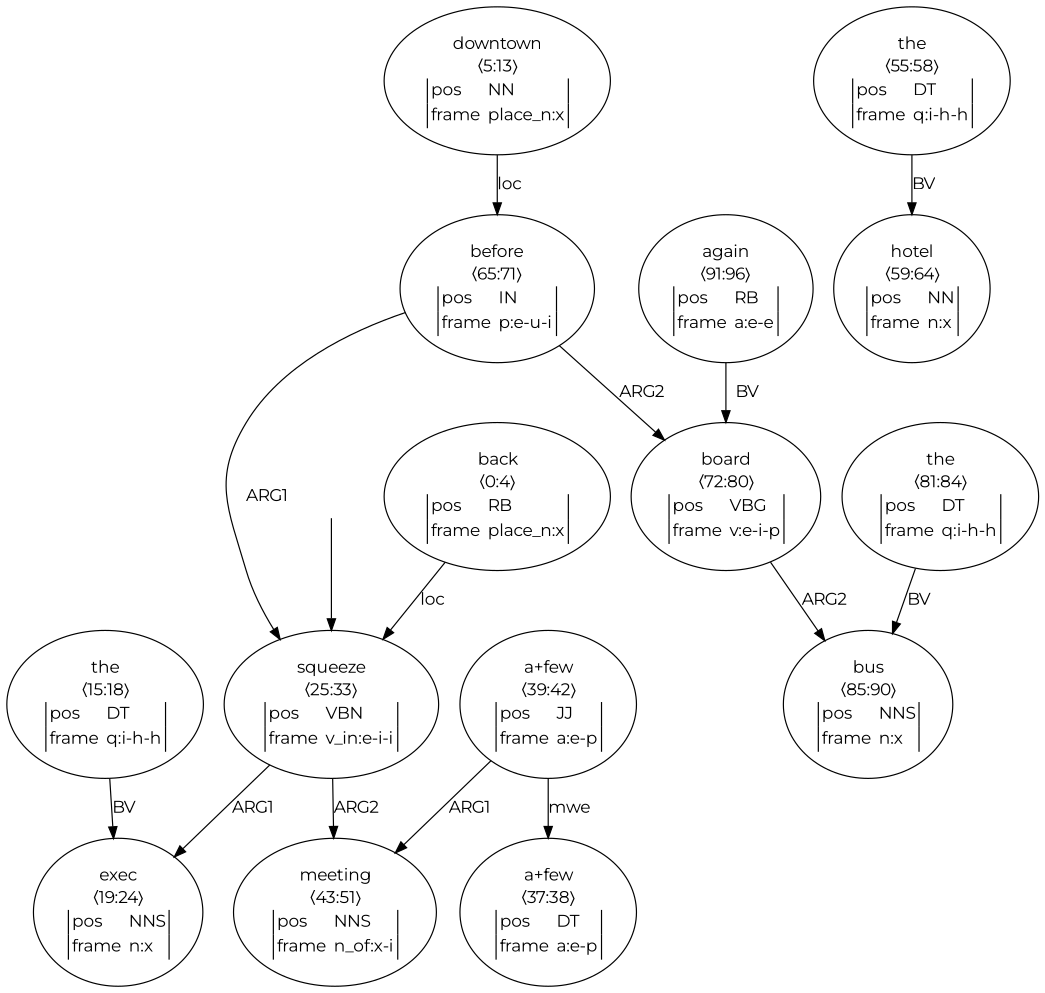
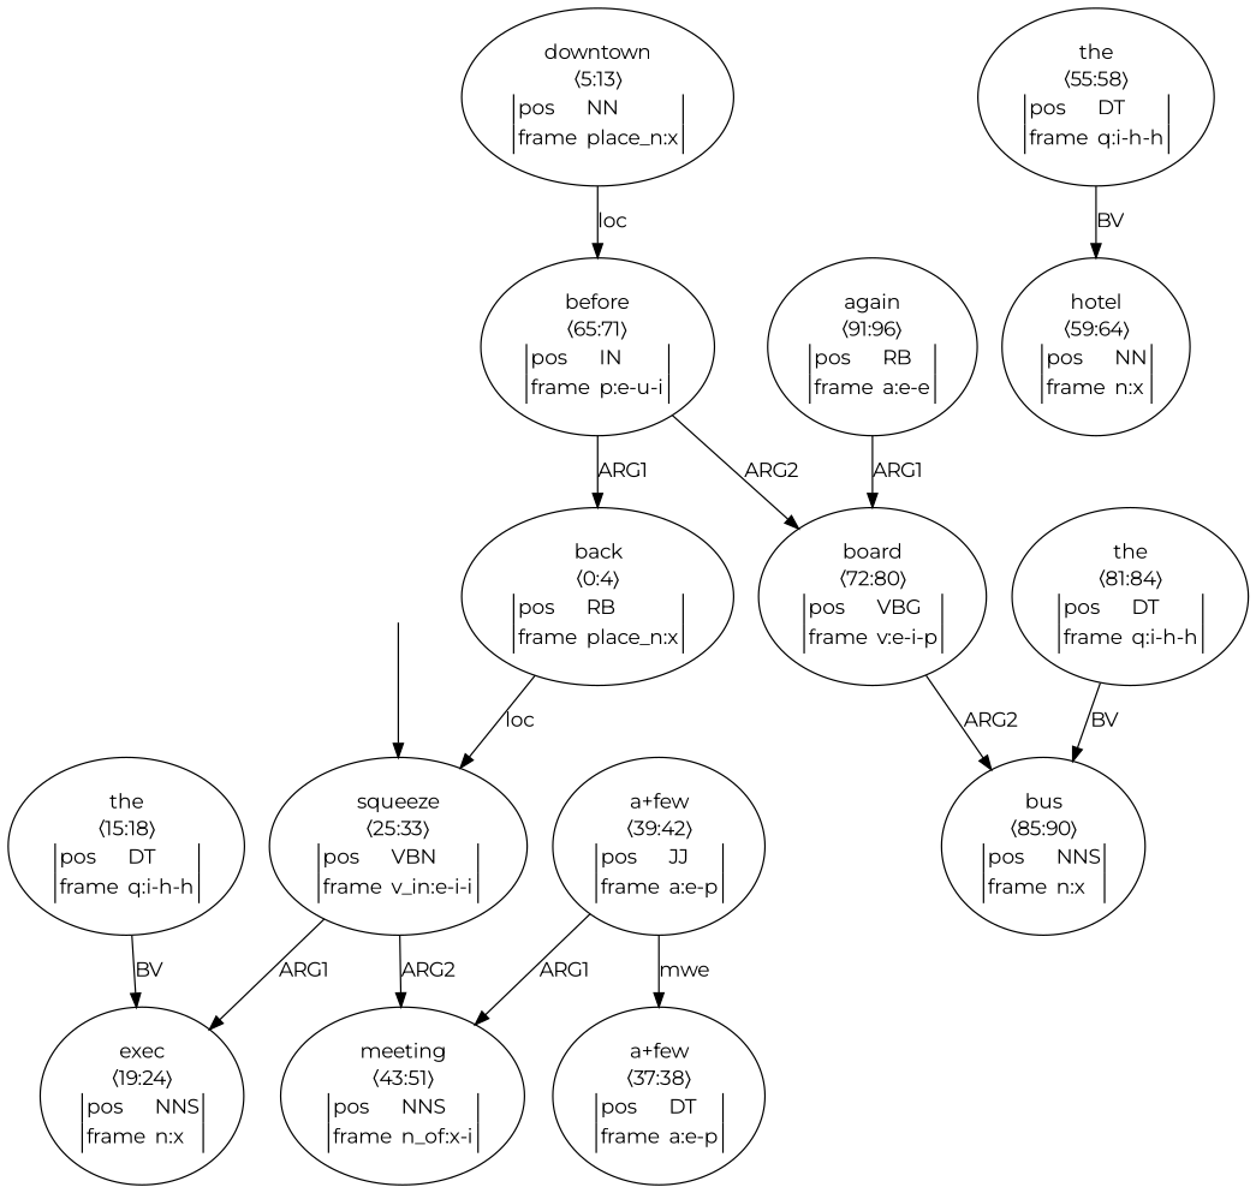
  digraph {
    fontname=Montserrat
    node [fontname=Montserrat]
    edge [fontname=Montserrat]
    top [style=invis]
    n2 [label=<<table align="center" border="0" cellspacing="0"><tr><td colspan="2">squeeze</td></tr><tr><td colspan="2">〈25:33〉</td></tr><tr><td sides="l" border="1" align="left">pos</td><td sides="r" border="1" align="left">VBN</td></tr><tr><td sides="l" border="1" align="left">frame</td><td sides="r" border="1" align="left">v_in:e-i-i</td></tr></table>>]
    n3 [label=<<table align="center" border="0" cellspacing="0"><tr><td colspan="2">exec</td></tr><tr><td colspan="2">〈19:24〉</td></tr><tr><td sides="l" border="1" align="left">pos</td><td sides="r" border="1" align="left">NNS</td></tr><tr><td sides="l" border="1" align="left">frame</td><td sides="r" border="1" align="left">n:x</td></tr></table>>]
    n4 [label=<<table align="center" border="0" cellspacing="0"><tr><td colspan="2">meeting</td></tr><tr><td colspan="2">〈43:51〉</td></tr><tr><td sides="l" border="1" align="left">pos</td><td sides="r" border="1" align="left">NNS</td></tr><tr><td sides="l" border="1" align="left">frame</td><td sides="r" border="1" align="left">n_of:x-i</td></tr></table>>]
    n5 [label=<<table align="center" border="0" cellspacing="0"><tr><td colspan="2">back</td></tr><tr><td colspan="2">〈0:4〉</td></tr><tr><td sides="l" border="1" align="left">pos</td><td sides="r" border="1" align="left">RB</td></tr><tr><td sides="l" border="1" align="left">frame</td><td sides="r" border="1" align="left">place_n:x</td></tr></table>>]
    n6 [label=<<table align="center" border="0" cellspacing="0"><tr><td colspan="2">downtown</td></tr><tr><td colspan="2">〈5:13〉</td></tr><tr><td sides="l" border="1" align="left">pos</td><td sides="r" border="1" align="left">NN</td></tr><tr><td sides="l" border="1" align="left">frame</td><td sides="r" border="1" align="left">place_n:x</td></tr></table>>]
    n7 [label=<<table align="center" border="0" cellspacing="0"><tr><td colspan="2">before</td></tr><tr><td colspan="2">〈65:71〉</td></tr><tr><td sides="l" border="1" align="left">pos</td><td sides="r" border="1" align="left">IN</td></tr><tr><td sides="l" border="1" align="left">frame</td><td sides="r" border="1" align="left">p:e-u-i</td></tr></table>>]
    n8 [label=<<table align="center" border="0" cellspacing="0"><tr><td colspan="2">the</td></tr><tr><td colspan="2">〈15:18〉</td></tr><tr><td sides="l" border="1" align="left">pos</td><td sides="r" border="1" align="left">DT</td></tr><tr><td sides="l" border="1" align="left">frame</td><td sides="r" border="1" align="left">q:i-h-h</td></tr></table>>]
    n9 [label=<<table align="center" border="0" cellspacing="0"><tr><td colspan="2">a+few</td></tr><tr><td colspan="2">〈37:38〉</td></tr><tr><td sides="l" border="1" align="left">pos</td><td sides="r" border="1" align="left">DT</td></tr><tr><td sides="l" border="1" align="left">frame</td><td sides="r" border="1" align="left">a:e-p</td></tr></table>>]
    n10 [label=<<table align="center" border="0" cellspacing="0"><tr><td colspan="2">a+few</td></tr><tr><td colspan="2">〈39:42〉</td></tr><tr><td sides="l" border="1" align="left">pos</td><td sides="r" border="1" align="left">JJ</td></tr><tr><td sides="l" border="1" align="left">frame</td><td sides="r" border="1" align="left">a:e-p</td></tr></table>>]
    n11 [label=<<table align="center" border="0" cellspacing="0"><tr><td colspan="2">hotel</td></tr><tr><td colspan="2">〈59:64〉</td></tr><tr><td sides="l" border="1" align="left">pos</td><td sides="r" border="1" align="left">NN</td></tr><tr><td sides="l" border="1" align="left">frame</td><td sides="r" border="1" align="left">n:x</td></tr></table>>]
    n12 [label=<<table align="center" border="0" cellspacing="0"><tr><td colspan="2">the</td></tr><tr><td colspan="2">〈55:58〉</td></tr><tr><td sides="l" border="1" align="left">pos</td><td sides="r" border="1" align="left">DT</td></tr><tr><td sides="l" border="1" align="left">frame</td><td sides="r" border="1" align="left">q:i-h-h</td></tr></table>>]
    n13 [label=<<table align="center" border="0" cellspacing="0"><tr><td colspan="2">board</td></tr><tr><td colspan="2">〈72:80〉</td></tr><tr><td sides="l" border="1" align="left">pos</td><td sides="r" border="1" align="left">VBG</td></tr><tr><td sides="l" border="1" align="left">frame</td><td sides="r" border="1" align="left">v:e-i-p</td></tr></table>>]
    n14 [label=<<table align="center" border="0" cellspacing="0"><tr><td colspan="2">bus</td></tr><tr><td colspan="2">〈85:90〉</td></tr><tr><td sides="l" border="1" align="left">pos</td><td sides="r" border="1" align="left">NNS</td></tr><tr><td sides="l" border="1" align="left">frame</td><td sides="r" border="1" align="left">n:x</td></tr></table>>]
    n15 [label=<<table align="center" border="0" cellspacing="0"><tr><td colspan="2">the</td></tr><tr><td colspan="2">〈81:84〉</td></tr><tr><td sides="l" border="1" align="left">pos</td><td sides="r" border="1" align="left">DT</td></tr><tr><td sides="l" border="1" align="left">frame</td><td sides="r" border="1" align="left">q:i-h-h</td></tr></table>>]
    n16 [label=<<table align="center" border="0" cellspacing="0"><tr><td colspan="2">again</td></tr><tr><td colspan="2">〈91:96〉</td></tr><tr><td sides="l" border="1" align="left">pos</td><td sides="r" border="1" align="left">RB</td></tr><tr><td sides="l" border="1" align="left">frame</td><td sides="r" border="1" align="left">a:e-e</td></tr></table>>]
    top -> n2
    n2 -> n3 [label=ARG1]
    n2 -> n4 [label=ARG2]
    n5 -> n2 [label=loc]
    n6 -> n7 [label=loc]
-   n7 -> n2 [label=ARG1]
+   n7 -> n5 [label=ARG1]
    n7 -> n13 [label=ARG2]
    n8 -> n3 [label=BV]
    n10 -> n4 [label=ARG1]
    n10 -> n9 [label=mwe]
    n12 -> n11 [label=BV]
    n13 -> n14 [label=ARG2]
    n15 -> n14 [label=BV]
-   n16 -> n13 [label=BV]
+   n16 -> n13 [label=ARG1]
  }
